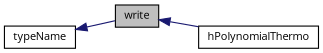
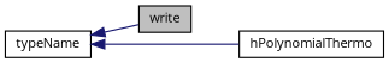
  digraph {
    fontname="Open Sans"
    rankdir=LR
    node [color=black fontname="Open Sans" fontsize=10 shape=record]
    edge [color=midnightblue dir=back fontname="Open Sans" fontsize=10 labelfontname=Helvetica labelfontsize=10 style=solid]
    n1 [fillcolor=grey75 fontcolor=black height=0.2 label=write style=filled width=0.4]
    n2 [height=0.2 label=hPolynomialThermo width=0.4]
    n3 [height=0.2 label=typeName width=0.4]
-   n1 -> n2
+   n3 -> n2
    n3 -> n1
  }
